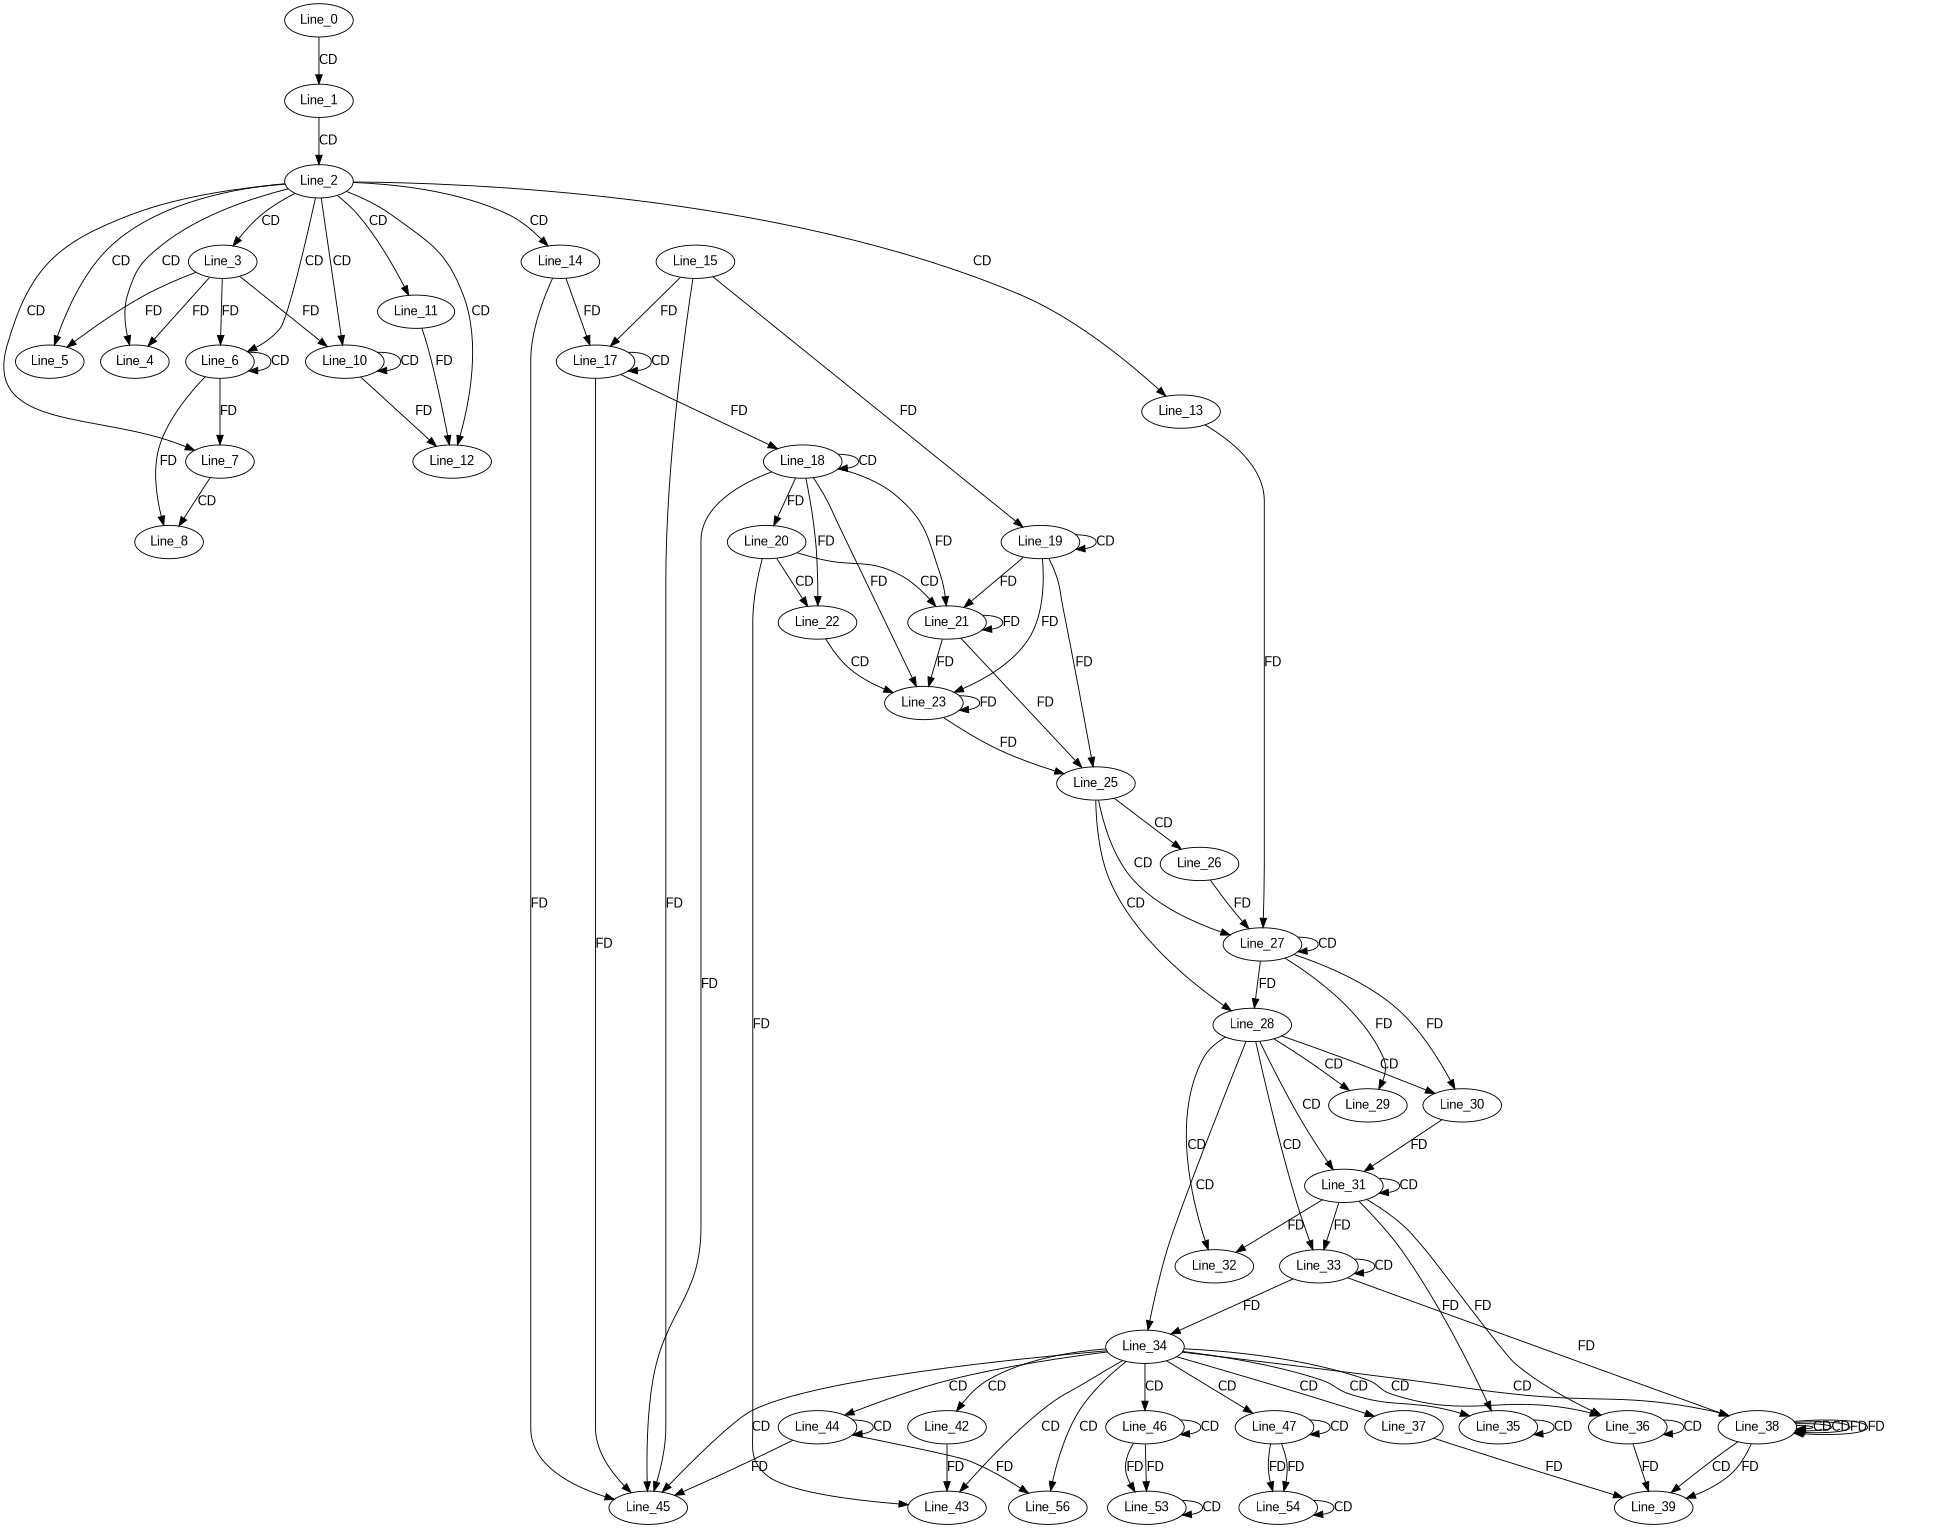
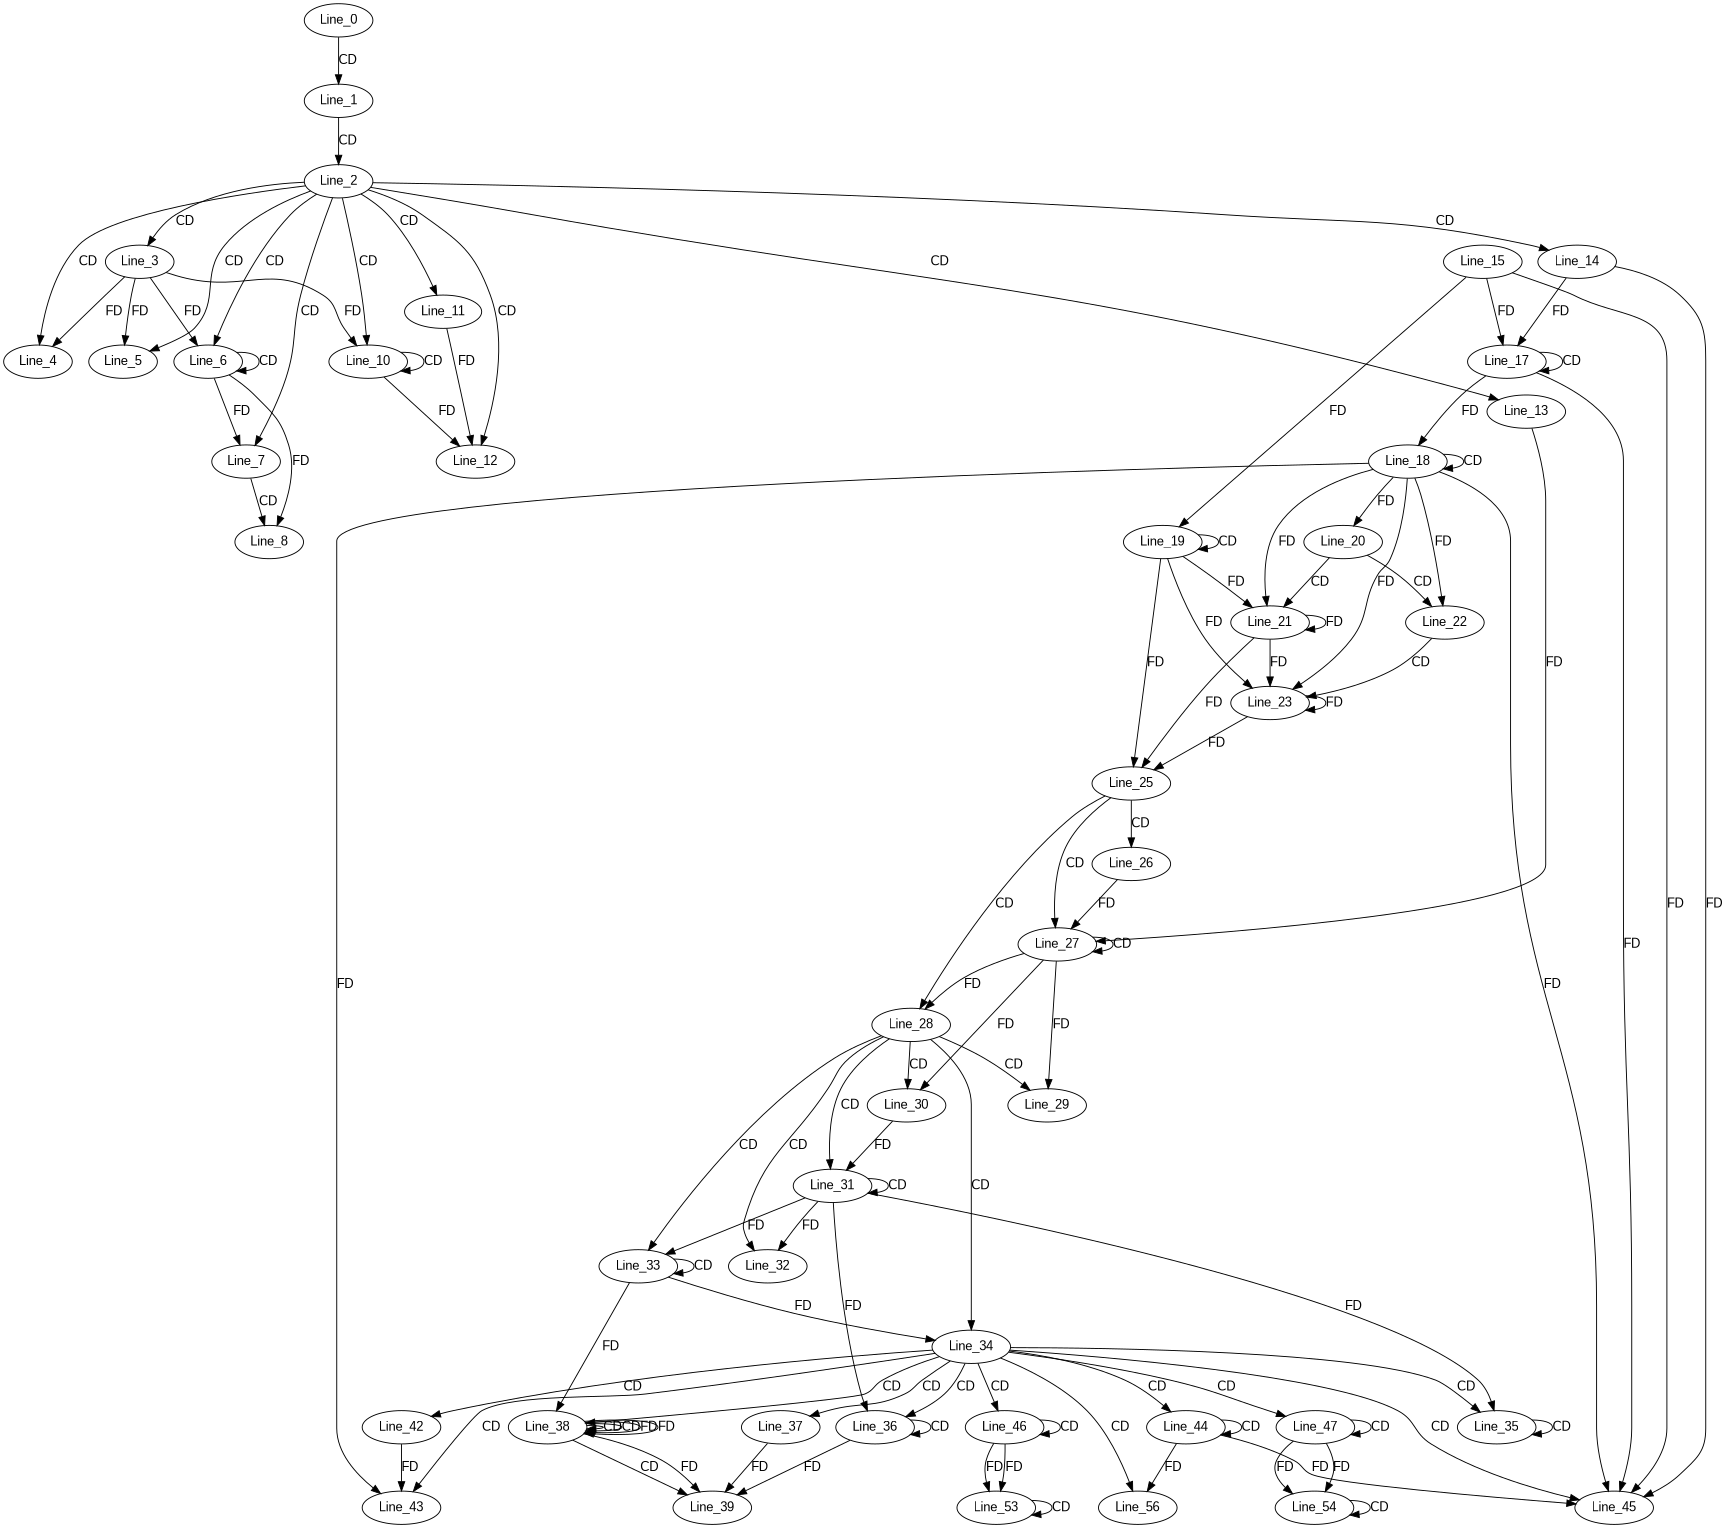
  digraph {
    fontname="Liberation Sans"
    node [fontname="Liberation Sans"]
    edge [fontname="Liberation Sans"]
    Line_0
    Line_1
    Line_2
    Line_3
    Line_4
    Line_5
    Line_6
    Line_7
    Line_10
    Line_11
    Line_12
    Line_13
    Line_14
    Line_8
    Line_27
    Line_17
    Line_45
    Line_28
    Line_29
    Line_30
    Line_18
    Line_20
    Line_21
    Line_22
    Line_23
    Line_43
    Line_15
    Line_19
    Line_25
    Line_26
    Line_31
    Line_32
    Line_33
    Line_34
    Line_35
    Line_36
    Line_38
    Line_37
    Line_42
    Line_44
    Line_46
    Line_47
    Line_56
    Line_39
    Line_53
    Line_54
    Line_0 -> Line_1 [label=CD]
    Line_1 -> Line_2 [label=CD]
    Line_2 -> Line_3 [label=CD]
    Line_2 -> Line_4 [label=CD]
    Line_2 -> Line_5 [label=CD]
    Line_2 -> Line_6 [label=CD]
    Line_2 -> Line_7 [label=CD]
    Line_2 -> Line_10 [label=CD]
    Line_2 -> Line_11 [label=CD]
    Line_2 -> Line_12 [label=CD]
    Line_2 -> Line_13 [label=CD]
    Line_2 -> Line_14 [label=CD]
    Line_3 -> Line_4 [label=FD]
    Line_3 -> Line_5 [label=FD]
    Line_3 -> Line_6 [label=FD]
    Line_3 -> Line_10 [label=FD]
    Line_6 -> Line_6 [label=CD]
    Line_6 -> Line_7 [label=FD]
    Line_6 -> Line_8 [label=FD]
    Line_7 -> Line_8 [label=CD]
    Line_10 -> Line_10 [label=CD]
    Line_10 -> Line_12 [label=FD]
    Line_11 -> Line_12 [label=FD]
    Line_13 -> Line_27 [label=FD]
    Line_14 -> Line_17 [label=FD]
    Line_14 -> Line_45 [label=FD]
    Line_27 -> Line_27 [label=CD]
    Line_27 -> Line_28 [label=FD]
    Line_27 -> Line_29 [label=FD]
    Line_27 -> Line_30 [label=FD]
    Line_17 -> Line_17 [label=CD]
    Line_17 -> Line_45 [label=FD]
    Line_17 -> Line_18 [label=FD]
    Line_28 -> Line_29 [label=CD]
    Line_28 -> Line_30 [label=CD]
    Line_28 -> Line_31 [label=CD]
    Line_28 -> Line_32 [label=CD]
    Line_28 -> Line_33 [label=CD]
    Line_28 -> Line_34 [label=CD]
    Line_30 -> Line_31 [label=FD]
    Line_18 -> Line_45 [label=FD]
    Line_18 -> Line_18 [label=CD]
    Line_18 -> Line_20 [label=FD]
    Line_18 -> Line_21 [label=FD]
    Line_18 -> Line_22 [label=FD]
    Line_18 -> Line_23 [label=FD]
-   Line_20 -> Line_43 [label=FD]
+   Line_18 -> Line_43 [label=FD]
    Line_20 -> Line_21 [label=CD]
    Line_20 -> Line_22 [label=CD]
    Line_21 -> Line_21 [label=FD]
    Line_21 -> Line_23 [label=FD]
    Line_21 -> Line_25 [label=FD]
    Line_22 -> Line_23 [label=CD]
    Line_23 -> Line_23 [label=FD]
    Line_23 -> Line_25 [label=FD]
    Line_15 -> Line_17 [label=FD]
    Line_15 -> Line_45 [label=FD]
    Line_15 -> Line_19 [label=FD]
    Line_19 -> Line_21 [label=FD]
    Line_19 -> Line_23 [label=FD]
    Line_19 -> Line_19 [label=CD]
    Line_19 -> Line_25 [label=FD]
    Line_25 -> Line_27 [label=CD]
    Line_25 -> Line_28 [label=CD]
    Line_25 -> Line_26 [label=CD]
    Line_26 -> Line_27 [label=FD]
    Line_31 -> Line_31 [label=CD]
    Line_31 -> Line_32 [label=FD]
    Line_31 -> Line_33 [label=FD]
    Line_31 -> Line_35 [label=FD]
    Line_31 -> Line_36 [label=FD]
    Line_33 -> Line_33 [label=CD]
    Line_33 -> Line_34 [label=FD]
    Line_33 -> Line_38 [label=FD]
    Line_34 -> Line_45 [label=CD]
    Line_34 -> Line_43 [label=CD]
    Line_34 -> Line_35 [label=CD]
    Line_34 -> Line_36 [label=CD]
    Line_34 -> Line_38 [label=CD]
    Line_34 -> Line_37 [label=CD]
    Line_34 -> Line_42 [label=CD]
    Line_34 -> Line_44 [label=CD]
    Line_34 -> Line_46 [label=CD]
    Line_34 -> Line_47 [label=CD]
    Line_34 -> Line_56 [label=CD]
    Line_35 -> Line_35 [label=CD]
    Line_36 -> Line_36 [label=CD]
    Line_36 -> Line_39 [label=FD]
    Line_38 -> Line_38 [label=CD]
    Line_38 -> Line_38 [label=CD]
    Line_38 -> Line_38 [label=FD]
    Line_38 -> Line_38 [label=FD]
    Line_38 -> Line_39 [label=CD]
    Line_38 -> Line_39 [label=FD]
    Line_37 -> Line_39 [label=FD]
    Line_42 -> Line_43 [label=FD]
    Line_44 -> Line_45 [label=FD]
    Line_44 -> Line_44 [label=CD]
    Line_44 -> Line_56 [label=FD]
    Line_46 -> Line_46 [label=CD]
    Line_46 -> Line_53 [label=FD]
    Line_46 -> Line_53 [label=FD]
    Line_47 -> Line_47 [label=CD]
    Line_47 -> Line_54 [label=FD]
    Line_47 -> Line_54 [label=FD]
    Line_53 -> Line_53 [label=CD]
    Line_54 -> Line_54 [label=CD]
  }
